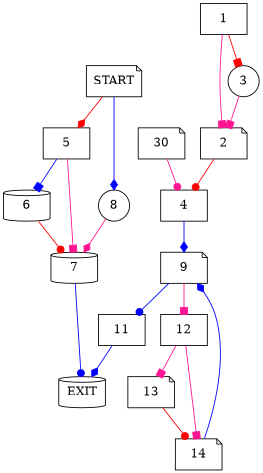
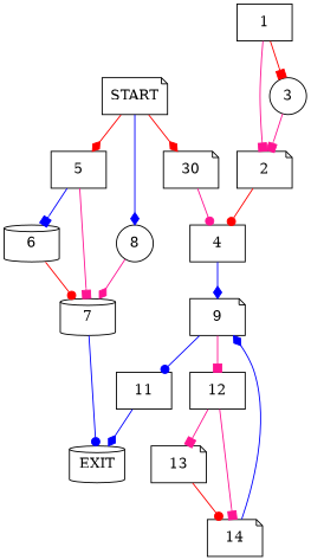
  digraph {
    node [shape=note]
    edge [arrowhead=box color=deeppink]
    n1 [label=START]
    5 [shape=box]
    8 [shape=circle]
    n4 [label=30]
    1 [shape=box]
    2
    3 [shape=circle]
    6 [shape=cylinder]
    7 [shape=cylinder]
    4 [shape=box]
    9
    11 [shape=box]
    12 [shape=box]
    n14 [label=EXIT shape=cylinder]
    13
    14
    n1 -> 5 [arrowhead=diamond color=red]
    n1 -> 8 [arrowhead=diamond color=blue]
+   n1 -> n4 [arrowhead=diamond color=red]
    5 -> 6 [color=blue]
    5 -> 7
    8 -> 7 [arrowhead=diamond]
    n4 -> 4 [arrowhead=dot]
    1 -> 2
    1 -> 3 [color=red]
    2 -> 4 [arrowhead=dot color=red]
    3 -> 2
    6 -> 7 [arrowhead=dot color=red]
    7 -> n14 [arrowhead=dot color=blue]
    4 -> 9 [arrowhead=diamond color=blue]
    9 -> 11 [arrowhead=dot color=blue]
    9 -> 12
    11 -> n14 [arrowhead=diamond color=blue]
    12 -> 13
    12 -> 14
    13 -> 14 [arrowhead=dot color=red]
    14 -> 9 [arrowhead=diamond color=blue]
  }
